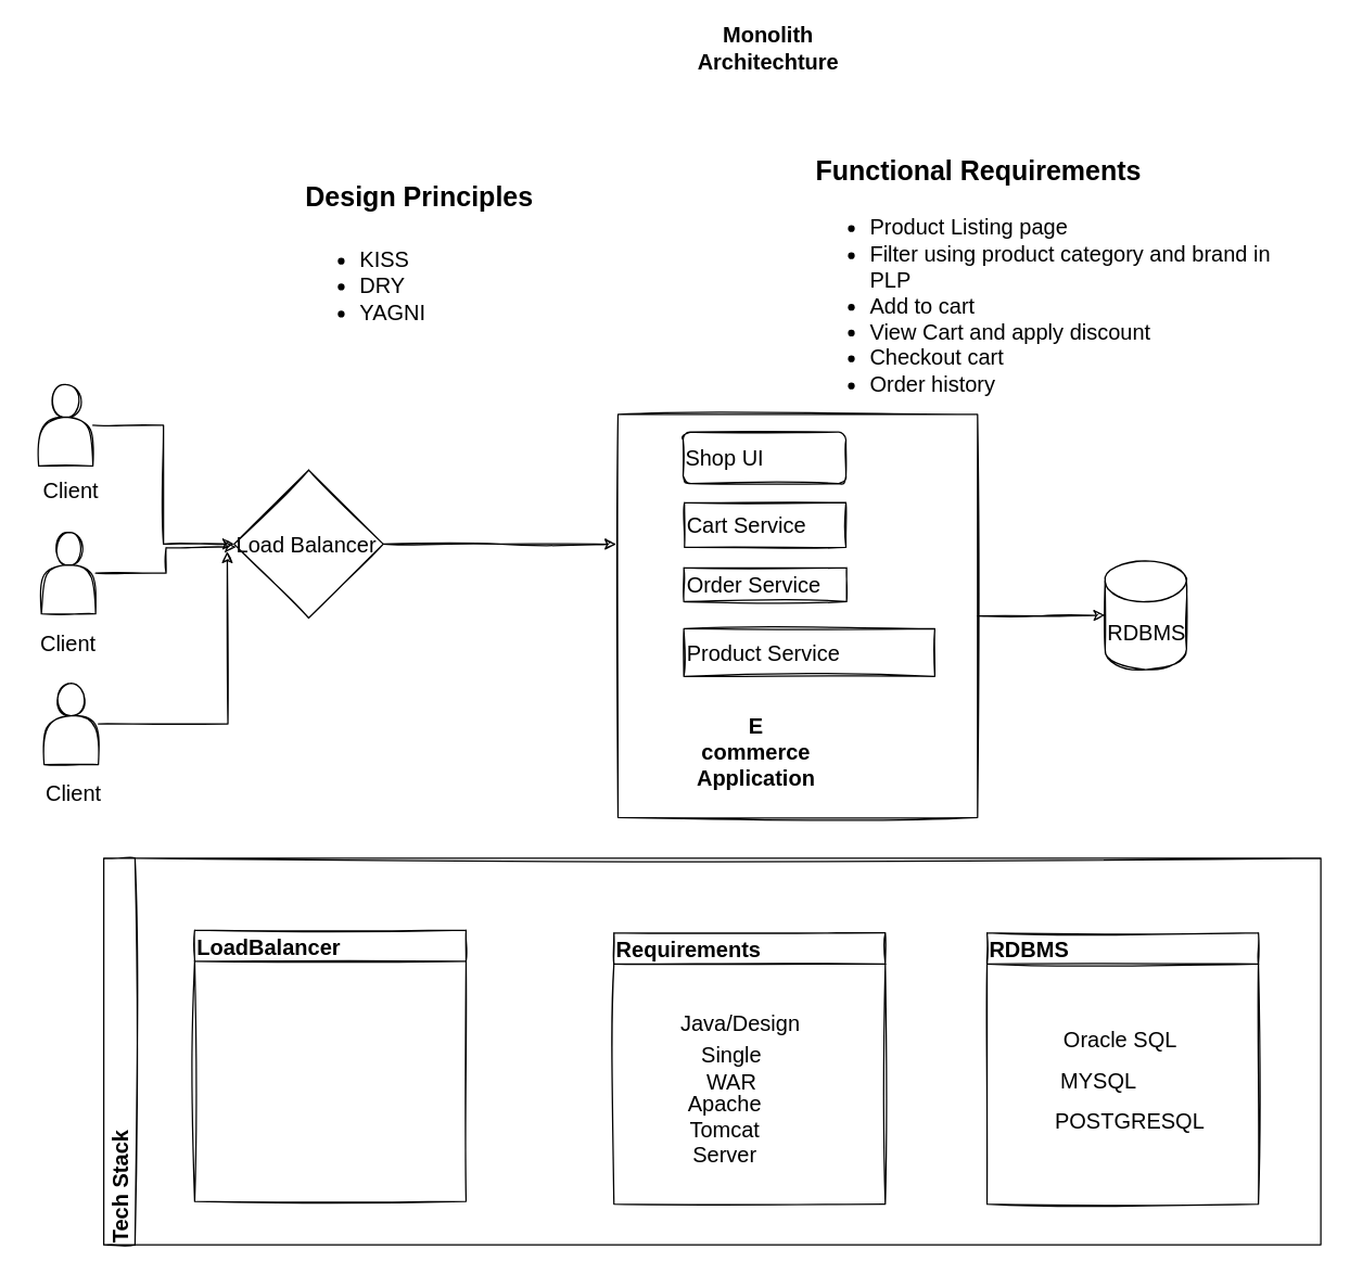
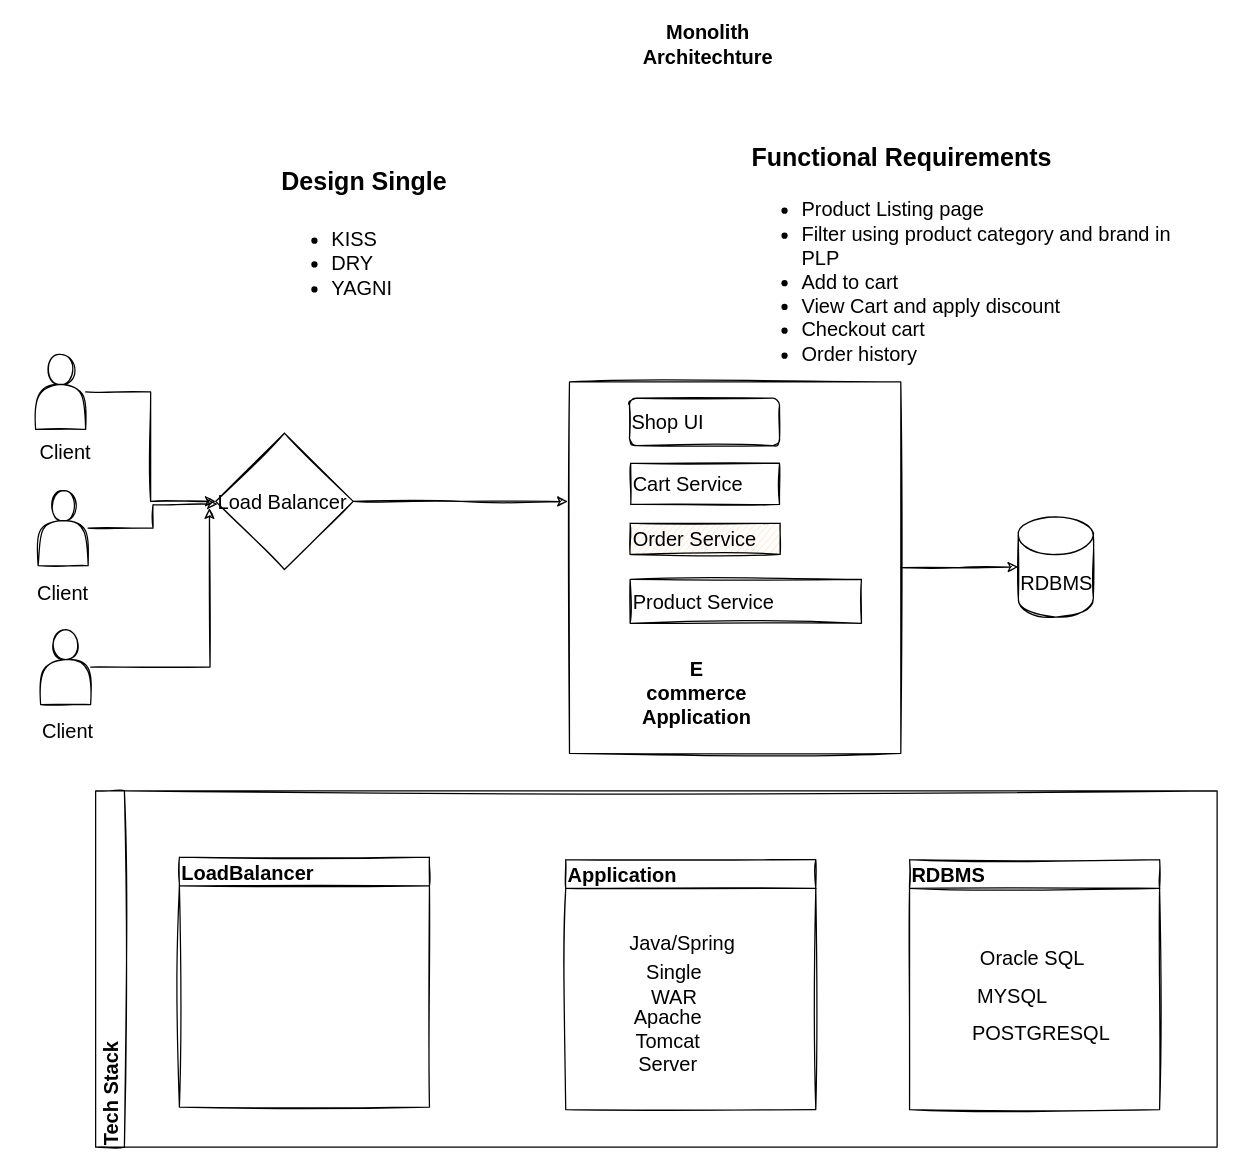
  <mxCell id="0" />
  <mxCell id="1" parent="0" />
  <mxCell id="2" value="&lt;h1 style=&quot;font-size: 20px&quot;&gt;&lt;font style=&quot;font-size: 20px&quot;&gt;Functional Requirements&lt;/font&gt;&lt;/h1&gt;&lt;p style=&quot;font-size: 20px&quot;&gt;&lt;/p&gt;&lt;ul style=&quot;font-size: 16px&quot;&gt;&lt;li&gt;Product Listing page&lt;/li&gt;&lt;li&gt;Filter using product category and brand in PLP&lt;/li&gt;&lt;li&gt;Add to cart&lt;/li&gt;&lt;li&gt;View Cart and apply discount&lt;/li&gt;&lt;li&gt;Checkout cart&lt;/li&gt;&lt;li&gt;Order history&lt;/li&gt;&lt;/ul&gt;&lt;p&gt;&lt;/p&gt;" style="text;html=1;strokeColor=none;fillColor=none;spacing=5;spacingTop=-20;whiteSpace=wrap;overflow=hidden;rounded=0;sketch=1;" vertex="1" parent="1"><mxGeometry x="596" y="111" width="364" height="211" as="geometry" /></mxCell>
  <mxCell id="3" value="&lt;b&gt;Monolith Architechture&lt;/b&gt;" style="text;html=1;strokeColor=none;fillColor=none;align=center;verticalAlign=middle;whiteSpace=wrap;rounded=0;sketch=1;fontSize=16;" vertex="1" parent="1"><mxGeometry x="536" y="20" width="60" height="30" as="geometry" /></mxCell>
- <mxCell id="4" value="&lt;h1&gt;&lt;font style=&quot;font-size: 20px&quot;&gt;Design Principles&lt;/font&gt;&lt;/h1&gt;&lt;div&gt;&lt;ul&gt;&lt;li&gt;&lt;span&gt;KISS&lt;/span&gt;&lt;/li&gt;&lt;li&gt;&lt;span&gt;DRY&lt;/span&gt;&lt;/li&gt;&lt;li&gt;&lt;span&gt;YAGNI&lt;/span&gt;&lt;/li&gt;&lt;/ul&gt;&lt;/div&gt;" style="text;html=1;strokeColor=none;fillColor=none;spacing=5;spacingTop=-20;whiteSpace=wrap;overflow=hidden;rounded=0;sketch=1;fontSize=16;align=left;" vertex="1" parent="1"><mxGeometry x="220" y="111" width="190" height="147" as="geometry" /></mxCell>
+ <mxCell id="4" value="&lt;h1&gt;&lt;font style=&quot;font-size: 20px&quot;&gt;Design Single&lt;/font&gt;&lt;/h1&gt;&lt;div&gt;&lt;ul&gt;&lt;li&gt;&lt;span&gt;KISS&lt;/span&gt;&lt;/li&gt;&lt;li&gt;&lt;span&gt;DRY&lt;/span&gt;&lt;/li&gt;&lt;li&gt;&lt;span&gt;YAGNI&lt;/span&gt;&lt;/li&gt;&lt;/ul&gt;&lt;/div&gt;" style="text;html=1;strokeColor=none;fillColor=none;spacing=5;spacingTop=-20;whiteSpace=wrap;overflow=hidden;rounded=0;sketch=1;fontSize=16;align=left;" vertex="1" parent="1"><mxGeometry x="220" y="111" width="190" height="147" as="geometry" /></mxCell>
  <mxCell id="5" style="edgeStyle=orthogonalEdgeStyle;rounded=0;sketch=1;orthogonalLoop=1;jettySize=auto;html=1;fontSize=16;" edge="1" parent="1" source="6"><mxGeometry relative="1" as="geometry"><mxPoint x="173.667" y="402.667" as="targetPoint" /></mxGeometry></mxCell>
  <mxCell id="6" value="" style="shape=actor;whiteSpace=wrap;html=1;sketch=1;fontSize=16;align=left;" vertex="1" parent="1"><mxGeometry x="30" y="392" width="40" height="60" as="geometry" /></mxCell>
  <mxCell id="7" value="Client" style="text;html=1;strokeColor=none;fillColor=none;align=center;verticalAlign=middle;whiteSpace=wrap;rounded=0;sketch=1;fontSize=16;" vertex="1" parent="1"><mxGeometry x="20" y="459" width="60" height="30" as="geometry" /></mxCell>
  <mxCell id="8" value="" style="edgeStyle=orthogonalEdgeStyle;rounded=0;sketch=1;orthogonalLoop=1;jettySize=auto;html=1;fontSize=16;" edge="1" parent="1" source="9" target="14"><mxGeometry relative="1" as="geometry" /></mxCell>
  <mxCell id="9" value="&lt;span style=&quot;color: rgba(0 , 0 , 0 , 0) ; font-family: monospace ; font-size: 0px&quot;&gt;%3CmxGraphModel%3E%3Croot%3E%3CmxCell%20id%3D%220%22%2F%3E%3CmxCell%20id%3D%221%22%20parent%3D%220%22%2F%3E%3CmxCell%20id%3D%222%22%20value%3D%22Cart%20Service%22%20style%3D%22rounded%3D0%3BwhiteSpace%3Dwrap%3Bhtml%3D1%3Bsketch%3D1%3BfontSize%3D16%3Balign%3Dleft%3B%22%20vertex%3D%221%22%20parent%3D%221%22%3E%3CmxGeometry%20x%3D%22291%22%20y%3D%22356%22%20width%3D%22119%22%20height%3D%2233%22%20as%3D%22geometry%22%2F%3E%3C%2FmxCell%3E%3C%2Froot%3E%3C%2FmxGraphModel%3E&lt;/span&gt;" style="rounded=0;whiteSpace=wrap;html=1;sketch=1;fontSize=16;align=left;" vertex="1" parent="1"><mxGeometry x="455" y="305" width="265" height="297" as="geometry" /></mxCell>
  <mxCell id="10" value="Shop UI" style="rounded=1;whiteSpace=wrap;html=1;sketch=1;fontSize=16;align=left;" vertex="1" parent="1"><mxGeometry x="503" y="318" width="120" height="38" as="geometry" /></mxCell>
  <mxCell id="11" value="Cart Service" style="rounded=0;whiteSpace=wrap;html=1;sketch=1;fontSize=16;align=left;" vertex="1" parent="1"><mxGeometry x="504" y="370" width="119" height="33" as="geometry" /></mxCell>
- <mxCell id="12" value="Order Service" style="rounded=0;whiteSpace=wrap;html=1;sketch=1;fontSize=16;align=left;" vertex="1" parent="1"><mxGeometry x="503.5" y="418" width="120" height="25" as="geometry" /></mxCell>
+ <mxCell id="12" value="Order Service" style="rounded=0;whiteSpace=wrap;html=1;sketch=1;fontSize=16;align=left;fillColor=#ffe6cc;" vertex="1" parent="1"><mxGeometry x="503.5" y="418" width="120" height="25" as="geometry" /></mxCell>
  <mxCell id="13" value="Product Service" style="rounded=0;whiteSpace=wrap;html=1;sketch=1;fontSize=16;align=left;" vertex="1" parent="1"><mxGeometry x="503.5" y="463" width="185" height="35" as="geometry" /></mxCell>
  <mxCell id="14" value="RDBMS" style="shape=cylinder3;whiteSpace=wrap;html=1;boundedLbl=1;backgroundOutline=1;size=15;sketch=1;fontSize=16;align=left;" vertex="1" parent="1"><mxGeometry x="814" y="413" width="60" height="80" as="geometry" /></mxCell>
  <mxCell id="15" style="edgeStyle=orthogonalEdgeStyle;rounded=0;sketch=1;orthogonalLoop=1;jettySize=auto;html=1;entryX=-0.005;entryY=0.322;entryDx=0;entryDy=0;entryPerimeter=0;fontSize=16;" edge="1" parent="1" source="16" target="9"><mxGeometry relative="1" as="geometry" /></mxCell>
  <mxCell id="16" value="&lt;font style=&quot;font-size: 16px&quot;&gt;Load Balancer&lt;/font&gt;" style="rhombus;whiteSpace=wrap;html=1;sketch=1;fontSize=16;align=left;" vertex="1" parent="1"><mxGeometry x="172" y="346" width="110" height="109" as="geometry" /></mxCell>
  <mxCell id="17" style="edgeStyle=orthogonalEdgeStyle;rounded=0;sketch=1;orthogonalLoop=1;jettySize=auto;html=1;fontSize=16;" edge="1" parent="1" source="18"><mxGeometry relative="1" as="geometry"><mxPoint x="167" y="406" as="targetPoint" /></mxGeometry></mxCell>
  <mxCell id="18" value="" style="shape=actor;whiteSpace=wrap;html=1;sketch=1;fontSize=16;align=left;" vertex="1" parent="1"><mxGeometry x="32" y="503" width="40" height="60" as="geometry" /></mxCell>
  <mxCell id="19" style="edgeStyle=orthogonalEdgeStyle;rounded=0;sketch=1;orthogonalLoop=1;jettySize=auto;html=1;entryX=0;entryY=0.5;entryDx=0;entryDy=0;fontSize=16;" edge="1" parent="1" source="20" target="16"><mxGeometry relative="1" as="geometry" /></mxCell>
  <mxCell id="20" value="" style="shape=actor;whiteSpace=wrap;html=1;sketch=1;fontSize=16;align=left;" vertex="1" parent="1"><mxGeometry x="28" y="283" width="40" height="60" as="geometry" /></mxCell>
  <mxCell id="21" value="Client" style="text;html=1;strokeColor=none;fillColor=none;align=center;verticalAlign=middle;whiteSpace=wrap;rounded=0;sketch=1;fontSize=16;" vertex="1" parent="1"><mxGeometry x="22" y="346" width="60" height="30" as="geometry" /></mxCell>
  <mxCell id="22" value="Client" style="text;html=1;strokeColor=none;fillColor=none;align=center;verticalAlign=middle;whiteSpace=wrap;rounded=0;sketch=1;fontSize=16;" vertex="1" parent="1"><mxGeometry x="24" y="569" width="60" height="30" as="geometry" /></mxCell>
  <mxCell id="23" value="&lt;b&gt;E commerce Application&lt;/b&gt;" style="text;html=1;strokeColor=none;fillColor=none;align=center;verticalAlign=middle;whiteSpace=wrap;rounded=0;sketch=1;fontSize=16;" vertex="1" parent="1"><mxGeometry x="527" y="539" width="60" height="30" as="geometry" /></mxCell>
  <mxCell id="24" value="Tech Stack" style="swimlane;horizontal=0;sketch=1;fontSize=16;align=left;" vertex="1" parent="1"><mxGeometry x="76" y="632" width="897" height="285" as="geometry"><mxRectangle x="-31" y="705" width="29" height="104" as="alternateBounds" /></mxGeometry></mxCell>
  <mxCell id="25" value="LoadBalancer" style="swimlane;sketch=1;fontSize=16;align=left;" vertex="1" parent="24"><mxGeometry x="67" y="53" width="200" height="200" as="geometry" /></mxCell>
- <mxCell id="26" value="Requirements" style="swimlane;sketch=1;fontSize=16;align=left;" vertex="1" parent="24"><mxGeometry x="376" y="55" width="200" height="200" as="geometry" /></mxCell>
+ <mxCell id="26" value="Application" style="swimlane;sketch=1;fontSize=16;align=left;" vertex="1" parent="24"><mxGeometry x="376" y="55" width="200" height="200" as="geometry" /></mxCell>
  <mxCell id="27" value="Single WAR" style="text;html=1;strokeColor=none;fillColor=none;align=center;verticalAlign=middle;whiteSpace=wrap;rounded=0;sketch=1;fontSize=16;" vertex="1" parent="26"><mxGeometry x="57" y="85" width="60" height="30" as="geometry" /></mxCell>
  <mxCell id="28" value="Apache Tomcat Server" style="text;html=1;strokeColor=none;fillColor=none;align=center;verticalAlign=middle;whiteSpace=wrap;rounded=0;sketch=1;fontSize=16;" vertex="1" parent="26"><mxGeometry x="52" y="130" width="60" height="30" as="geometry" /></mxCell>
  <mxCell id="29" value="RDBMS" style="swimlane;sketch=1;fontSize=16;align=left;" vertex="1" parent="24"><mxGeometry x="651" y="55" width="200" height="200" as="geometry" /></mxCell>
  <mxCell id="30" value="MYSQL" style="text;html=1;align=center;verticalAlign=middle;resizable=0;points=[];autosize=1;strokeColor=none;fillColor=none;fontSize=16;" vertex="1" parent="29"><mxGeometry x="49" y="97" width="66" height="23" as="geometry" /></mxCell>
  <mxCell id="31" value="Oracle SQL" style="text;html=1;align=center;verticalAlign=middle;resizable=0;points=[];autosize=1;strokeColor=none;fillColor=none;fontSize=16;" vertex="1" parent="29"><mxGeometry x="51" y="67" width="93" height="23" as="geometry" /></mxCell>
  <mxCell id="32" value="POSTGRESQL" style="text;html=1;align=center;verticalAlign=middle;resizable=0;points=[];autosize=1;strokeColor=none;fillColor=none;fontSize=16;" vertex="1" parent="29"><mxGeometry x="45" y="127" width="120" height="23" as="geometry" /></mxCell>
- <mxCell id="33" value="Java/Design" style="text;html=1;align=center;verticalAlign=middle;resizable=0;points=[];autosize=1;strokeColor=none;fillColor=none;fontSize=16;" vertex="1" parent="1"><mxGeometry x="497" y="742" width="95" height="23" as="geometry" /></mxCell>
+ <mxCell id="33" value="Java/Spring" style="text;html=1;align=center;verticalAlign=middle;resizable=0;points=[];autosize=1;strokeColor=none;fillColor=none;fontSize=16;" vertex="1" parent="1"><mxGeometry x="497" y="742" width="95" height="23" as="geometry" /></mxCell>
